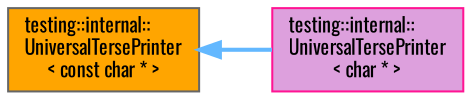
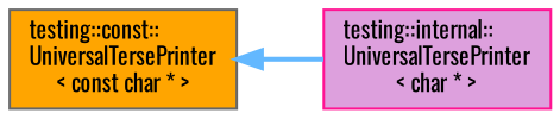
  digraph {
    rankdir=LR
    fontname=Oswald
    node [fontname=Oswald fontsize=10 shape=box style=filled]
    n1 [color=deeppink fillcolor=plum fontcolor=black height=0.2 label="testing::internal::\lUniversalTersePrinter\l\< char * \>" width=0.4]
-   n2 [color=gray40 fillcolor=orange height=0.2 label="testing::internal::\lUniversalTersePrinter\l\< const char * \>" width=0.4]
+   n2 [color=gray40 fillcolor=orange height=0.2 label="testing::const::\lUniversalTersePrinter\l\< const char * \>" width=0.4]
    n2 -> n1 [color=steelblue1 dir=back fontname=Oswald fontsize=10 labelfontname=Helvetica labelfontsize=10 style=bold]
  }
